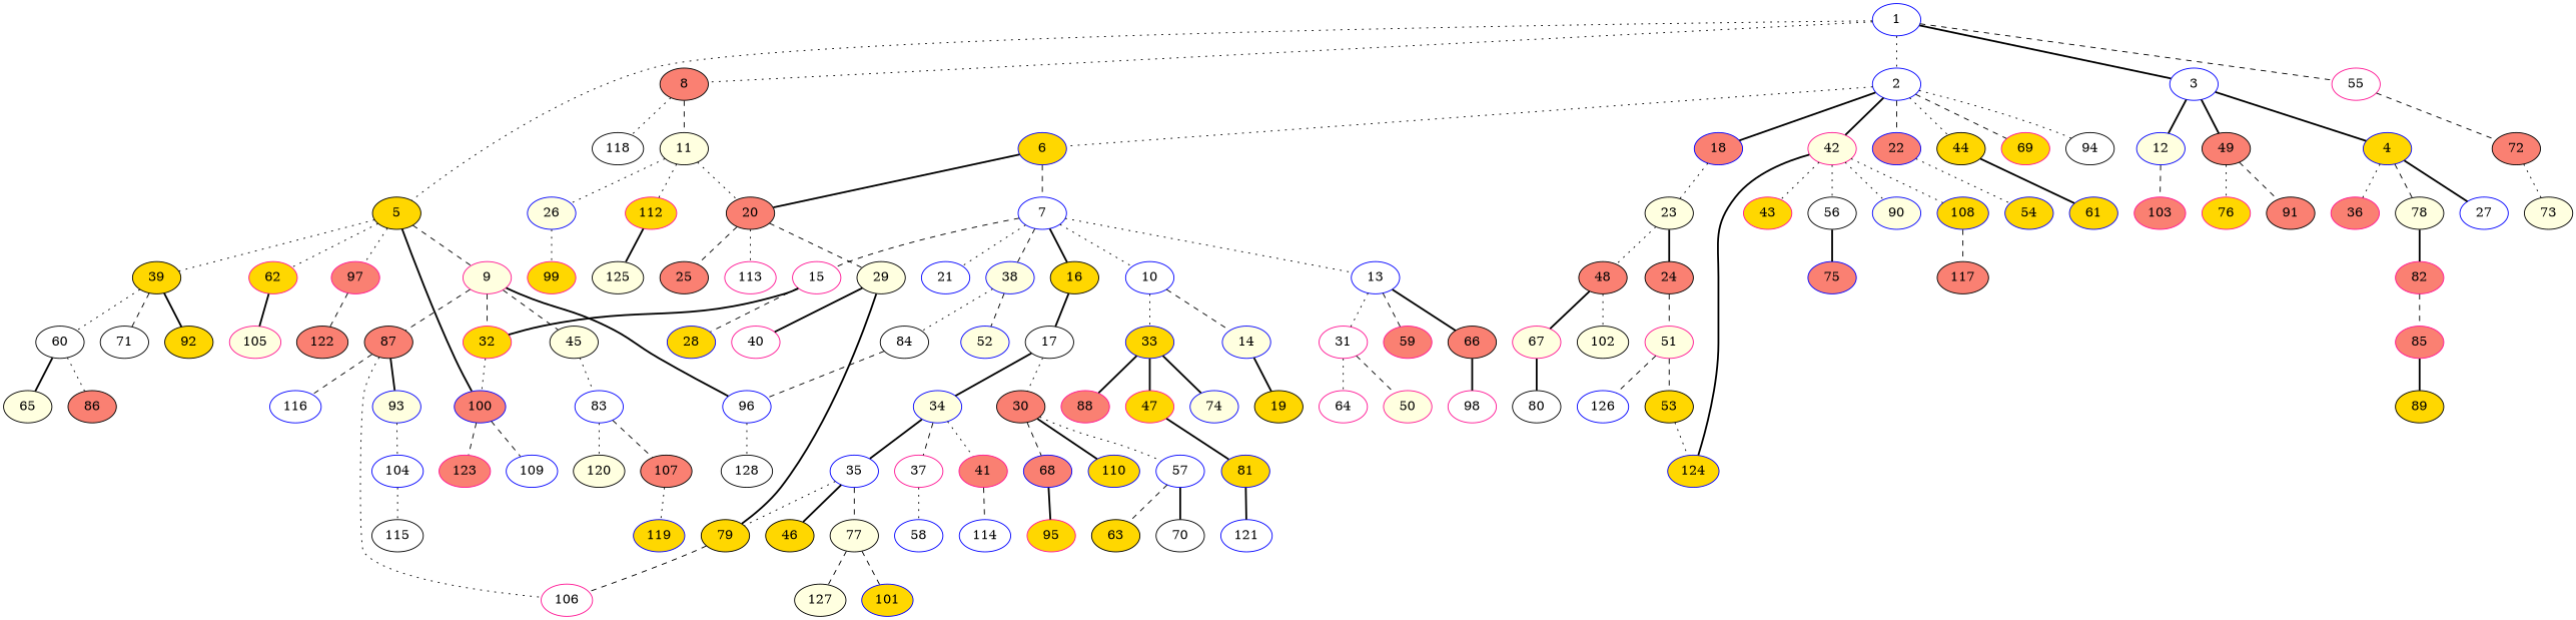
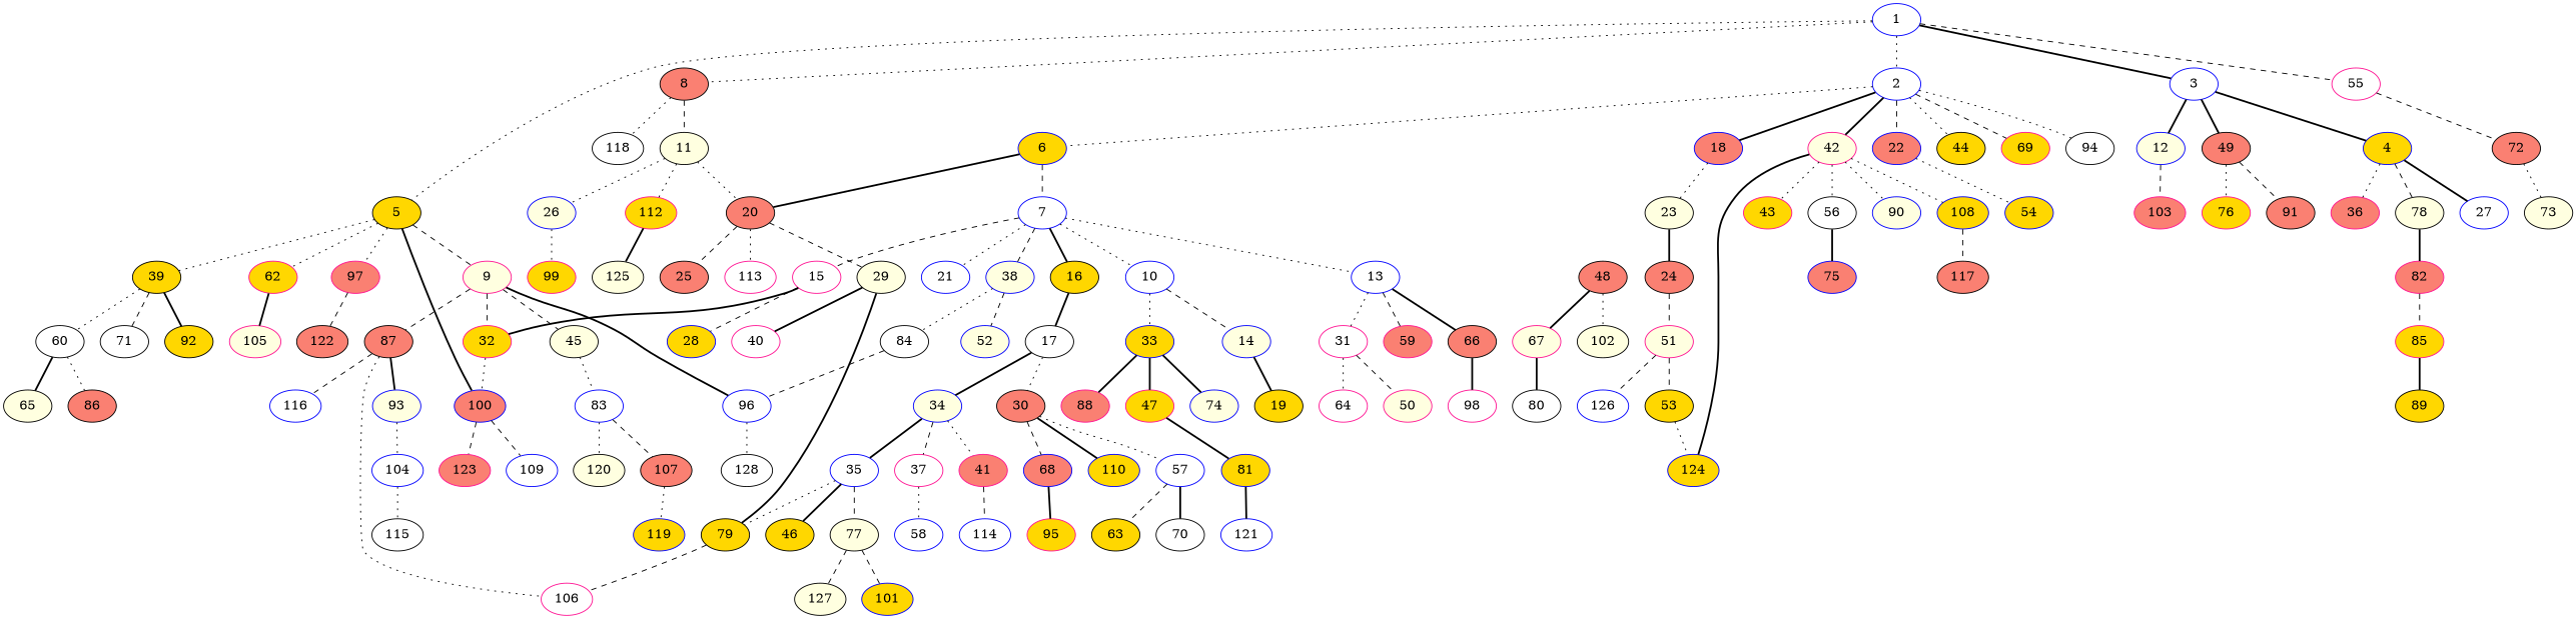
  graph {
    node [color=black fillcolor=white style=filled]
    edge [style=dotted]
    1 [color=blue]
    2 [color=blue]
    3 [color=blue]
    5 [fillcolor=gold]
    8 [fillcolor=salmon]
    55 [color=deeppink]
    6 [color=blue fillcolor=gold]
    18 [color=blue fillcolor=salmon]
    22 [color=blue fillcolor=salmon]
    42 [color=deeppink fillcolor=lightyellow]
    44 [fillcolor=gold]
    69 [color=deeppink fillcolor=gold]
    94
    4 [color=blue fillcolor=gold]
    12 [color=blue fillcolor=lightyellow]
    49 [fillcolor=salmon]
    9 [color=deeppink fillcolor=lightyellow]
    39 [fillcolor=gold]
    62 [color=deeppink fillcolor=gold]
    97 [color=deeppink fillcolor=salmon]
    100 [color=blue fillcolor=salmon]
    11 [fillcolor=lightyellow]
    118
    72 [fillcolor=salmon]
    7 [color=blue]
    20 [fillcolor=salmon]
    23 [fillcolor=lightyellow]
    54 [color=blue fillcolor=gold]
    43 [color=deeppink fillcolor=gold]
    56
    90 [color=blue fillcolor=lightyellow]
    108 [color=blue fillcolor=gold]
    124 [color=blue fillcolor=gold]
-   61 [color=blue fillcolor=gold]
    27 [color=blue]
    36 [color=deeppink fillcolor=salmon]
    78 [fillcolor=lightyellow]
    103 [color=deeppink fillcolor=salmon]
    76 [color=deeppink fillcolor=gold]
    91 [fillcolor=salmon]
    82 [color=deeppink fillcolor=salmon]
    32 [color=deeppink fillcolor=gold]
    45 [fillcolor=lightyellow]
    87 [fillcolor=salmon]
    96 [color=blue]
    60
    71
    92 [fillcolor=gold]
    105 [color=deeppink fillcolor=lightyellow]
    122 [fillcolor=salmon]
    109 [color=blue]
    123 [color=deeppink fillcolor=salmon]
    10 [color=blue]
    13 [color=blue]
    15 [color=deeppink]
    16 [fillcolor=gold]
    21 [color=blue]
    38 [color=blue fillcolor=lightyellow]
    25 [fillcolor=salmon]
    29 [fillcolor=lightyellow]
    113 [color=deeppink]
    14 [color=blue fillcolor=lightyellow]
    33 [color=blue fillcolor=gold]
    31 [color=deeppink]
    59 [color=deeppink fillcolor=salmon]
    66 [fillcolor=salmon]
    28 [color=blue fillcolor=gold]
    17
    52 [color=blue fillcolor=lightyellow]
    84
    26 [color=blue fillcolor=lightyellow]
    112 [color=deeppink fillcolor=gold]
    83 [color=blue]
    106 [color=deeppink]
    93 [color=blue fillcolor=lightyellow]
    116 [color=blue]
    128
    19 [fillcolor=gold]
    47 [color=deeppink fillcolor=gold]
    74 [color=blue fillcolor=lightyellow]
    88 [color=deeppink fillcolor=salmon]
    99 [color=deeppink fillcolor=gold]
    125 [fillcolor=lightyellow]
    50 [color=deeppink fillcolor=lightyellow]
    64 [color=deeppink]
    98 [color=deeppink]
    30 [fillcolor=salmon]
    34 [color=blue fillcolor=lightyellow]
    57 [color=blue]
    68 [color=blue fillcolor=salmon]
    110 [color=blue fillcolor=gold]
    35 [color=blue]
    37 [color=deeppink]
    41 [color=deeppink fillcolor=salmon]
    24 [fillcolor=salmon]
    48 [fillcolor=salmon]
    40 [color=deeppink]
    79 [fillcolor=gold]
    51 [color=deeppink fillcolor=lightyellow]
    67 [color=deeppink fillcolor=lightyellow]
    102 [fillcolor=lightyellow]
    53 [fillcolor=gold]
    126 [color=blue]
    63 [fillcolor=gold]
    70
    95 [color=deeppink fillcolor=gold]
    81 [color=blue fillcolor=gold]
    46 [fillcolor=gold]
    77 [fillcolor=lightyellow]
    58 [color=blue]
    114 [color=blue]
    101 [color=blue fillcolor=gold]
    127 [fillcolor=lightyellow]
    65 [fillcolor=lightyellow]
    86 [fillcolor=salmon]
    75 [color=blue fillcolor=salmon]
    117 [fillcolor=salmon]
    107 [fillcolor=salmon]
    120 [fillcolor=lightyellow]
    121 [color=blue]
    80
    73 [fillcolor=lightyellow]
-   85 [color=deeppink fillcolor=salmon]
+   85 [color=deeppink fillcolor=gold]
    89 [fillcolor=gold]
    119 [color=blue fillcolor=gold]
    104 [color=blue]
    115
    1 -- 2
    1 -- 3 [style=bold]
    1 -- 5
    1 -- 8
    1 -- 55 [style=dashed]
    2 -- 6
    2 -- 18 [style=bold]
    2 -- 22 [style=dashed]
    2 -- 42 [style=bold]
    2 -- 44
    2 -- 69 [style=dashed]
    2 -- 94
    3 -- 4 [style=bold]
    3 -- 12 [style=bold]
    3 -- 49 [style=bold]
    5 -- 9 [style=dashed]
    5 -- 39
    5 -- 62
    5 -- 97
    5 -- 100 [style=bold]
    8 -- 11 [style=dashed]
    8 -- 118
    55 -- 72 [style=dashed]
    6 -- 7 [style=dashed]
    6 -- 20 [style=bold]
    18 -- 23
    22 -- 54
    42 -- 43
    42 -- 56
    42 -- 90
    42 -- 108
    42 -- 124 [style=bold]
-   44 -- 61 [style=bold]
    4 -- 27 [style=bold]
    4 -- 36
    4 -- 78 [style=dashed]
    12 -- 103 [style=dashed]
    49 -- 76
    49 -- 91 [style=dashed]
    9 -- 32 [style=dashed]
    9 -- 45 [style=dashed]
    9 -- 87 [style=dashed]
    9 -- 96 [style=bold]
    39 -- 60
    39 -- 71 [style=dashed]
    39 -- 92 [style=bold]
    62 -- 105 [style=bold]
    97 -- 122 [style=dashed]
    100 -- 109 [style=dashed]
    100 -- 123 [style=dashed]
    11 -- 20
    11 -- 26
    11 -- 112
    72 -- 73
    7 -- 10
    7 -- 13
    7 -- 15 [style=dashed]
    7 -- 16 [style=bold]
    7 -- 21
    7 -- 38 [style=dashed]
    20 -- 25 [style=dashed]
    20 -- 29 [style=dashed]
    20 -- 113
    23 -- 24 [style=bold]
-   23 -- 48
    56 -- 75 [style=bold]
    108 -- 117 [style=dashed]
    78 -- 82 [style=bold]
    82 -- 85 [style=dashed]
    32 -- 100
    45 -- 83
    87 -- 106
    87 -- 93 [style=bold]
    87 -- 116 [style=dashed]
    96 -- 128
    60 -- 65 [style=bold]
    60 -- 86
    10 -- 14 [style=dashed]
    10 -- 33
    13 -- 31
    13 -- 59 [style=dashed]
    13 -- 66 [style=bold]
    15 -- 32 [style=bold]
    15 -- 28 [style=dashed]
    16 -- 17 [style=bold]
    38 -- 52 [style=dashed]
    38 -- 84
    29 -- 40 [style=bold]
    29 -- 79 [style=bold]
    14 -- 19 [style=bold]
    33 -- 47 [style=bold]
    33 -- 74 [style=bold]
    33 -- 88 [style=bold]
    31 -- 50 [style=dashed]
    31 -- 64
    66 -- 98 [style=bold]
    17 -- 30
    17 -- 34 [style=bold]
    84 -- 96 [style=dashed]
    26 -- 99
    112 -- 125 [style=bold]
    83 -- 107 [style=dashed]
    83 -- 120
    93 -- 104
    47 -- 81 [style=bold]
    30 -- 57
    30 -- 68 [style=dashed]
    30 -- 110 [style=bold]
    34 -- 35 [style=bold]
    34 -- 37 [style=dashed]
    34 -- 41
    57 -- 63 [style=dashed]
    57 -- 70 [style=bold]
    68 -- 95 [style=bold]
    35 -- 79
    35 -- 46 [style=bold]
    35 -- 77 [style=dashed]
    37 -- 58
    41 -- 114 [style=dashed]
    24 -- 51 [style=dashed]
    48 -- 67 [style=bold]
    48 -- 102
    79 -- 106 [style=dashed]
    51 -- 53 [style=dashed]
    51 -- 126 [style=dashed]
    67 -- 80 [style=bold]
    53 -- 124
    81 -- 121 [style=bold]
    77 -- 101 [style=dashed]
    77 -- 127 [style=dashed]
    107 -- 119
    85 -- 89 [style=bold]
    104 -- 115
  }
